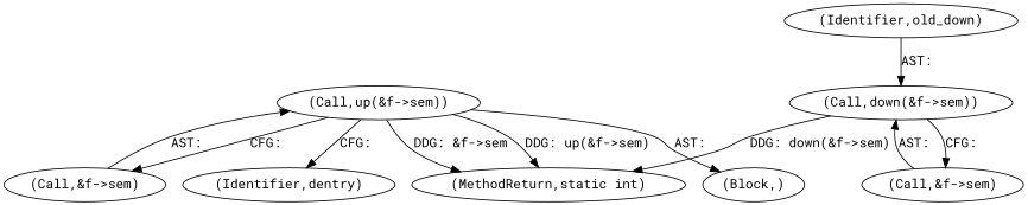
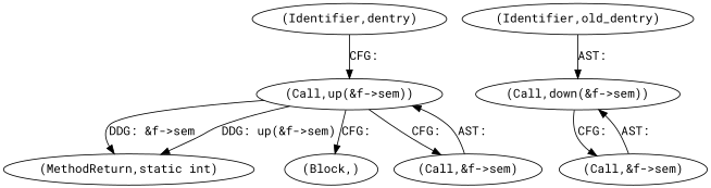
  digraph {
    fontname="Roboto Mono"
    node [fontname="Roboto Mono"]
    edge [fontname="Roboto Mono"]
    n1 [label="(Call,up(&f->sem))"]
    n2 [label="(MethodReturn,static int)"]
    n3 [label="(Block,)"]
    n4 [label="(Call,&f->sem)"]
    n5 [label="(Call,down(&f->sem))"]
    n6 [label="(Call,&f->sem)"]
    n7 [label="(Identifier,dentry)"]
-   n8 [label="(Identifier,old_down)"]
+   n8 [label="(Identifier,old_dentry)"]
    n1 -> n2 [label="DDG: &f->sem"]
    n1 -> n2 [label="DDG: up(&f->sem)"]
-   n1 -> n3 [label="AST: "]
+   n1 -> n3 [label="CFG: "]
    n1 -> n4 [label="CFG: "]
    n4 -> n1 [label="AST: "]
-   n5 -> n2 [label="DDG: down(&f->sem)"]
    n5 -> n6 [label="CFG: "]
    n6 -> n5 [label="AST: "]
-   n1 -> n7 [label="CFG: "]
+   n7 -> n1 [label="CFG: "]
    n8 -> n5 [label="AST: "]
  }
